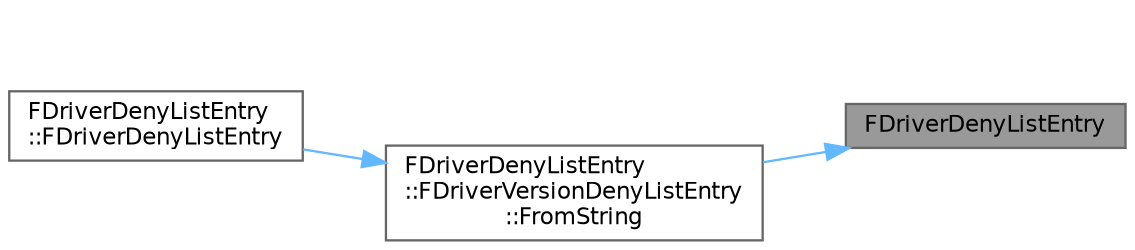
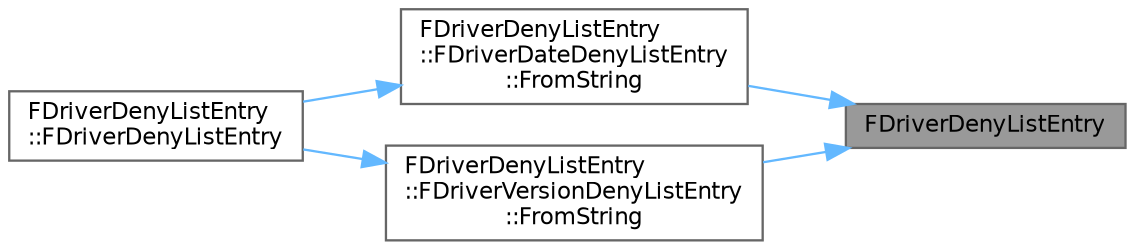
  digraph {
    rankdir=RL
    node [color=grey40 fillcolor=white fontname=Helvetica fontsize=10 shape=box style=filled]
    edge [color=steelblue1 dir=back fontname=Helvetica fontsize=10 labelfontname=Helvetica labelfontsize=10 style=solid]
    n1 [color=gray40 fillcolor=grey60 fontcolor=black height=0.2 label=FDriverDenyListEntry width=0.4]
+   n2 [height=0.2 label="FDriverDenyListEntry\l::FDriverDateDenyListEntry\l::FromString" width=0.4]
    n3 [height=0.2 label="FDriverDenyListEntry\l::FDriverVersionDenyListEntry\l::FromString" width=0.4]
    n4 [height=0.2 label="FDriverDenyListEntry\l::FDriverDenyListEntry" width=0.4]
+   n1 -> n2
    n1 -> n3
+   n2 -> n4
    n3 -> n4
  }
